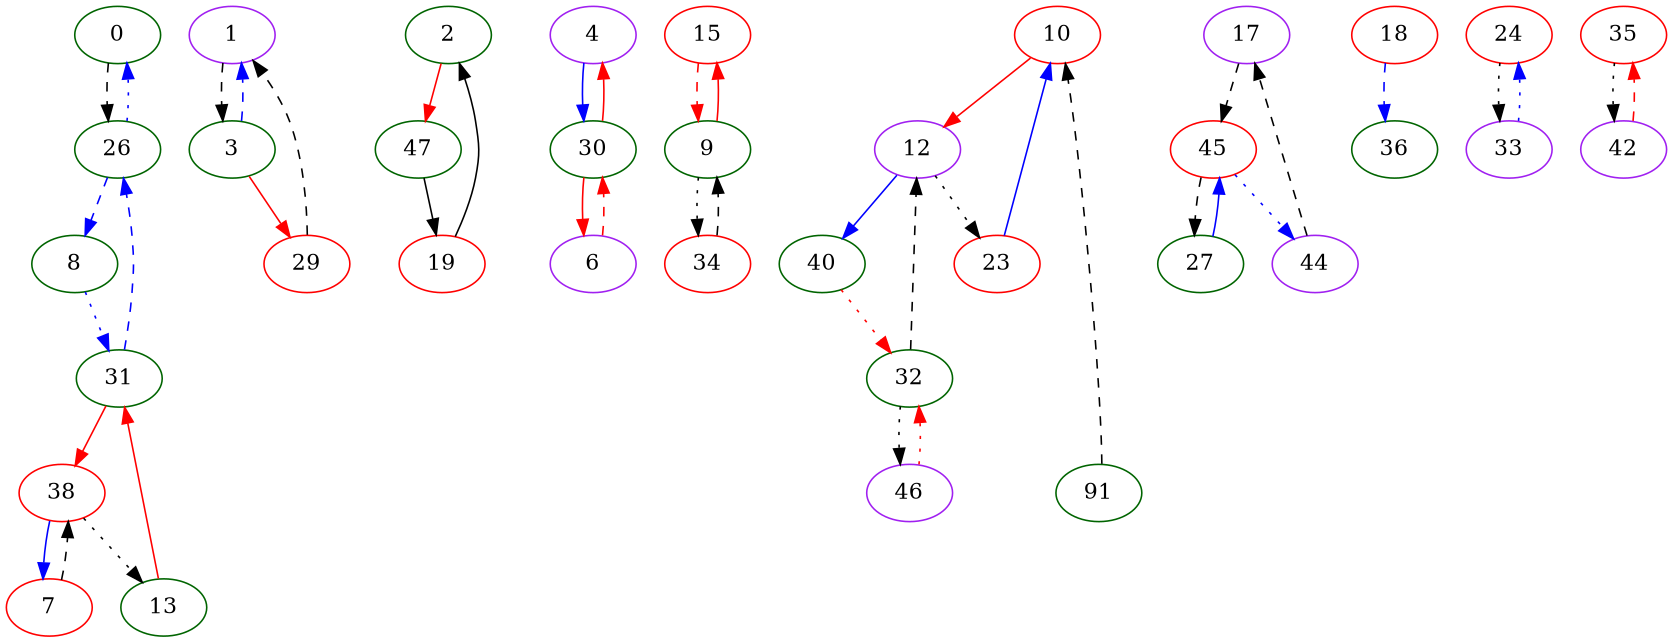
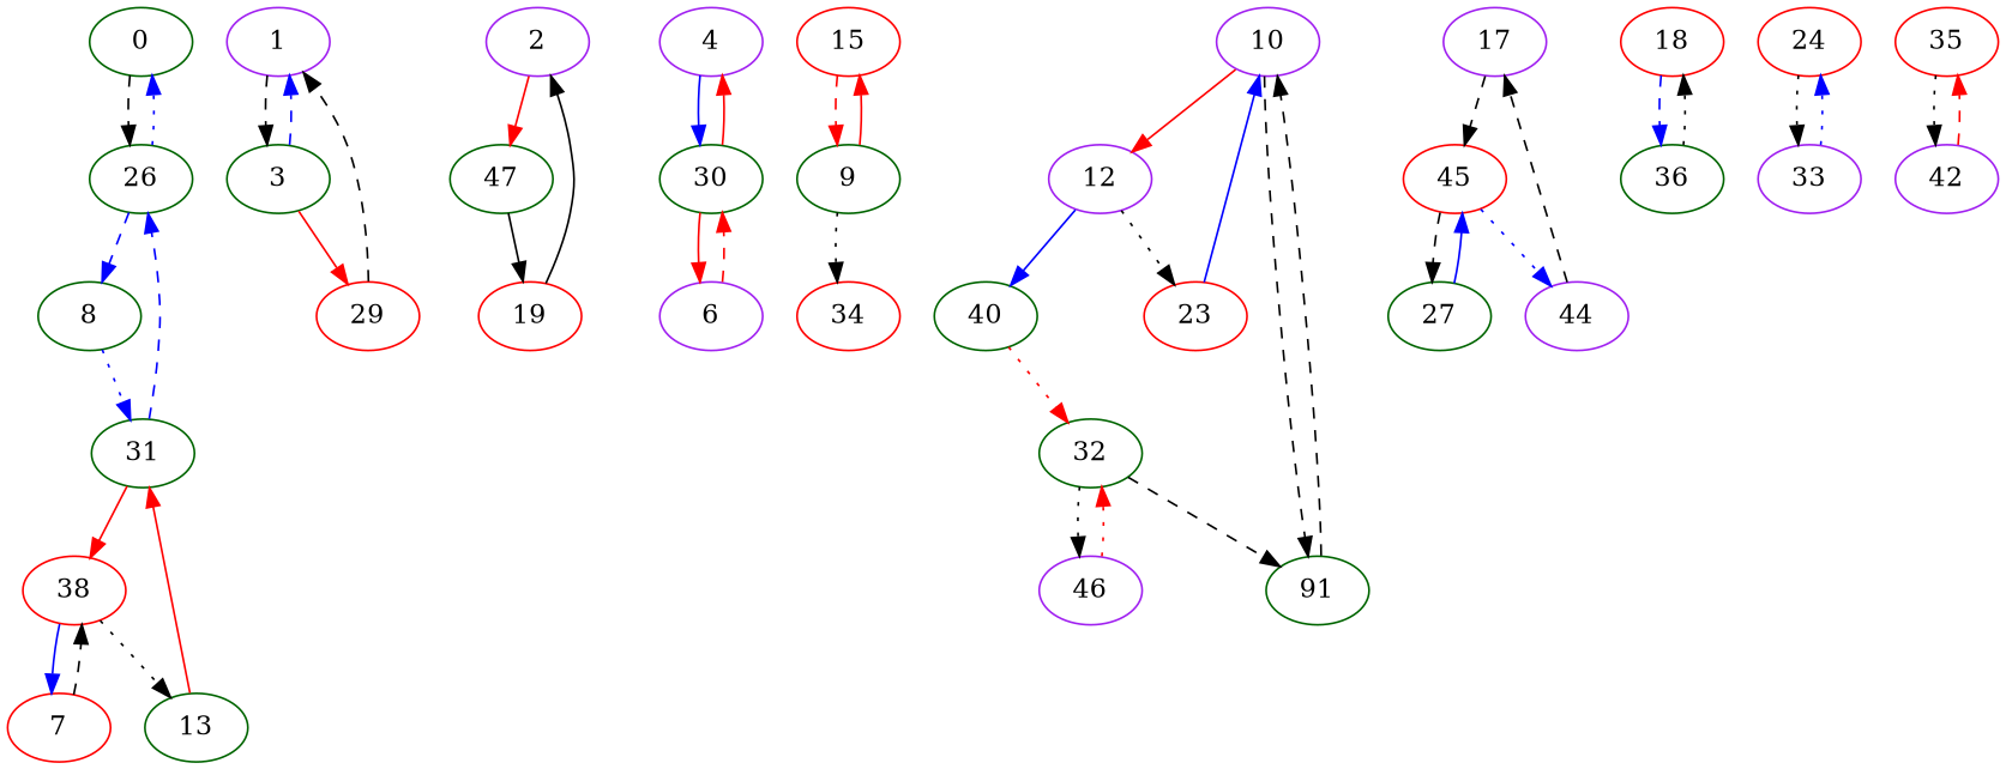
  digraph {
    node [color=darkgreen]
    edge [color=black style=dashed]
    0
    26
    8
    31
    1 [color=purple]
    3
    29 [color=red]
-   2
+   2 [color=purple]
    47
    19 [color=red]
    4 [color=purple]
    30
    6 [color=purple]
    7 [color=red]
    38 [color=red]
    13
    15 [color=red]
    9
    34 [color=red]
-   10 [color=red]
+   10 [color=purple]
    12 [color=purple]
    n22 [label=91]
    23 [color=red]
    40
    32
    46 [color=purple]
    17 [color=purple]
    45 [color=red]
    27
    44 [color=purple]
    18 [color=red]
    36
    24 [color=red]
    33 [color=purple]
    35 [color=red]
    42 [color=purple]
    0 -> 26
    26 -> 0 [color=blue style=dotted]
    26 -> 8 [color=blue]
    8 -> 31 [color=blue style=dotted]
    31 -> 26 [color=blue]
    31 -> 38 [color=red style=solid]
    1 -> 3
    3 -> 1 [color=blue]
    3 -> 29 [color=red style=solid]
    29 -> 1
    2 -> 47 [color=red style=solid]
    47 -> 19 [style=solid]
    19 -> 2 [style=solid]
    4 -> 30 [color=blue style=solid]
    30 -> 4 [color=red style=solid]
    30 -> 6 [color=red style=solid]
    6 -> 30 [color=red]
    7 -> 38
    38 -> 7 [color=blue style=solid]
    38 -> 13 [style=dotted]
    13 -> 31 [color=red style=solid]
    15 -> 9 [color=red]
    9 -> 15 [color=red style=solid]
    9 -> 34 [style=dotted]
-   34 -> 9
    10 -> 12 [color=red style=solid]
+   10 -> n22
    12 -> 23 [style=dotted]
    12 -> 40 [color=blue style=solid]
    n22 -> 10
    23 -> 10 [color=blue style=solid]
    40 -> 32 [color=red style=dotted]
-   32 -> 12
+   32 -> n22
    32 -> 46 [style=dotted]
    46 -> 32 [color=red style=dotted]
    17 -> 45
    45 -> 27
    45 -> 44 [color=blue style=dotted]
    27 -> 45 [color=blue style=solid]
    44 -> 17
    18 -> 36 [color=blue]
+   36 -> 18 [style=dotted]
    24 -> 33 [style=dotted]
    33 -> 24 [color=blue style=dotted]
    35 -> 42 [style=dotted]
    42 -> 35 [color=red]
  }
